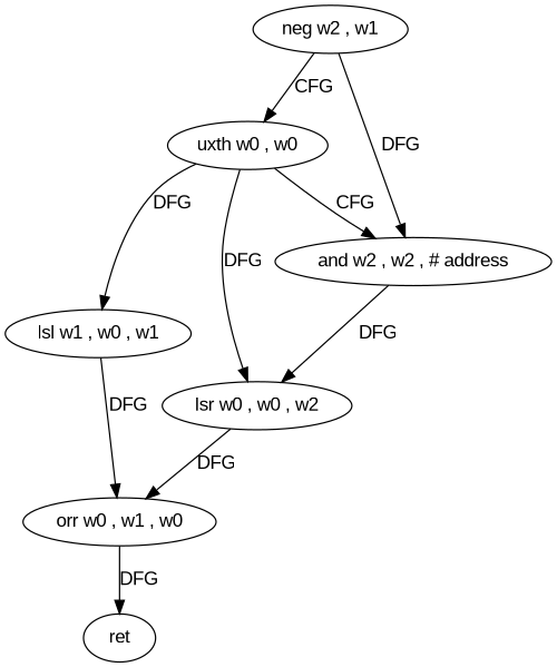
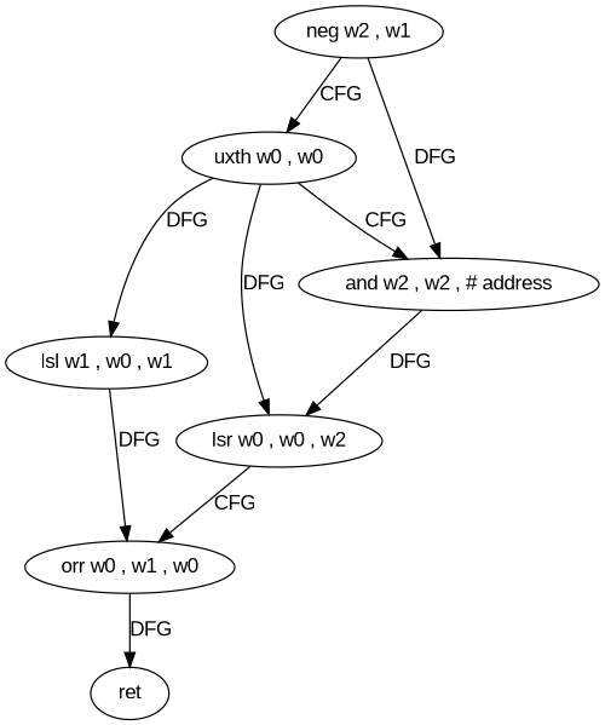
  digraph {
    fontname="Liberation Sans"
    node [fontname="Liberation Sans"]
    edge [fontname="Liberation Sans"]
    n1 [label="neg w2 , w1"]
    n2 [label="uxth w0 , w0"]
    n3 [label="and w2 , w2 , # address"]
    n4 [label="lsl w1 , w0 , w1"]
    n5 [label="lsr w0 , w0 , w2"]
    n6 [label="orr w0 , w1 , w0"]
    n7 [label=ret]
    n1 -> n2 [label=CFG]
    n1 -> n3 [label=DFG]
    n2 -> n3 [label=CFG]
    n2 -> n4 [label=DFG]
    n2 -> n5 [label=DFG]
    n3 -> n5 [label=DFG]
    n4 -> n6 [label=DFG]
-   n5 -> n6 [label=DFG]
+   n5 -> n6 [label=CFG]
    n6 -> n7 [label=DFG]
  }
